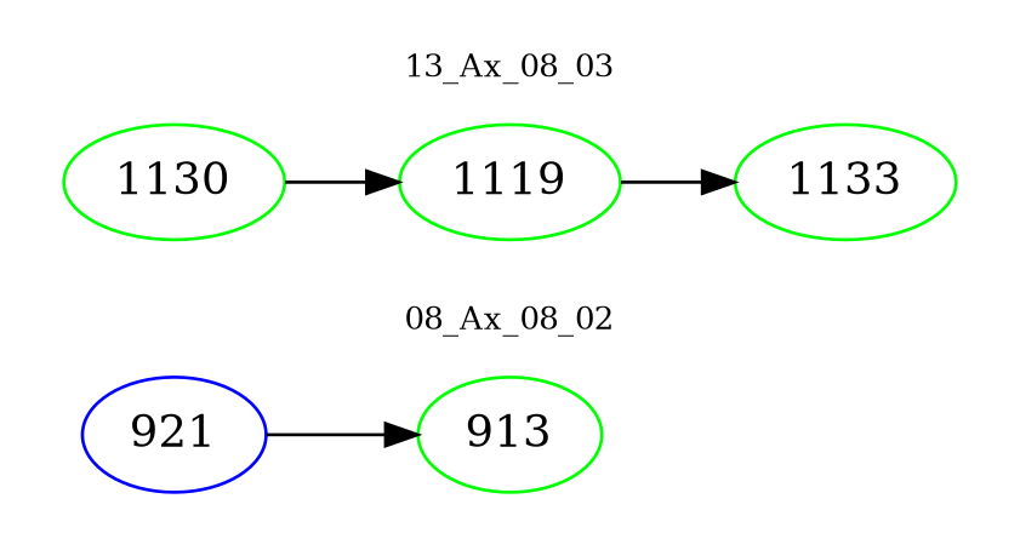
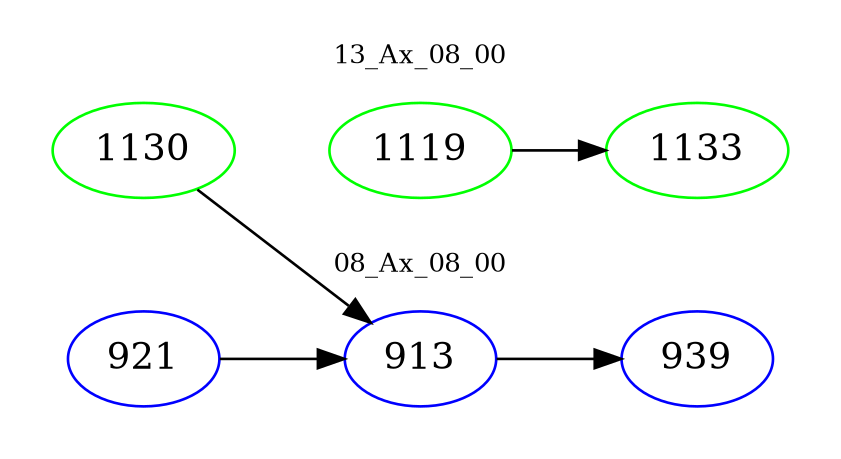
  digraph {
    rankdir=LR
    node [color=green]
    edge [color=black]
    n1 [label=1130]
    n2 [label=1119]
    n3 [label=1133]
    n4 [color=blue label=921]
-   n5 [label=913]
+   n5 [color=blue label=913]
+   n6 [color=blue label=939]
    subgraph cluster_1 {
      color=white
      fontsize=10
-     label="13_Ax_08_03"
+     label="13_Ax_08_00"
      n1
      n2
      n3
    }
    subgraph cluster_2 {
      color=white
      fontsize=10
-     label="08_Ax_08_02"
+     label="08_Ax_08_00"
      n4
      n5
+     n6
    }
-   n1 -> n2
+   n1 -> n5
    n2 -> n3
    n4 -> n5
+   n5 -> n6
  }
